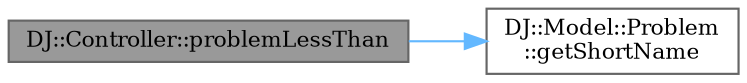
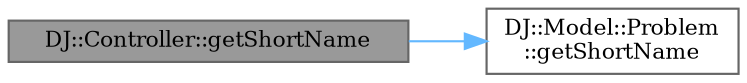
  digraph {
    rankdir=LR
    fontname="DejaVu Serif"
    node [fontname="DejaVu Serif" fontsize=10 shape=box style=filled]
-   n1 [color=gray40 fillcolor=grey60 fontcolor=black height=0.2 label="DJ::Controller::problemLessThan" width=0.4]
+   n1 [color=gray40 fillcolor=grey60 fontcolor=black height=0.2 label="DJ::Controller::getShortName" width=0.4]
    n2 [color=grey40 fillcolor=white height=0.2 label="DJ::Model::Problem\l::getShortName" width=0.4]
    n1 -> n2 [color=steelblue1 fontname="DejaVu Serif" fontsize=10 labelfontname=Helvetica labelfontsize=10 style=solid]
  }
